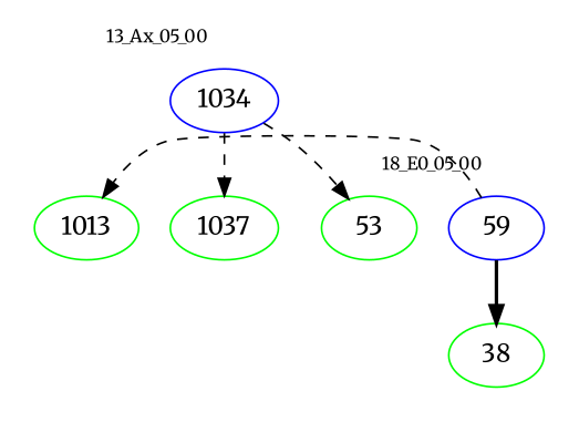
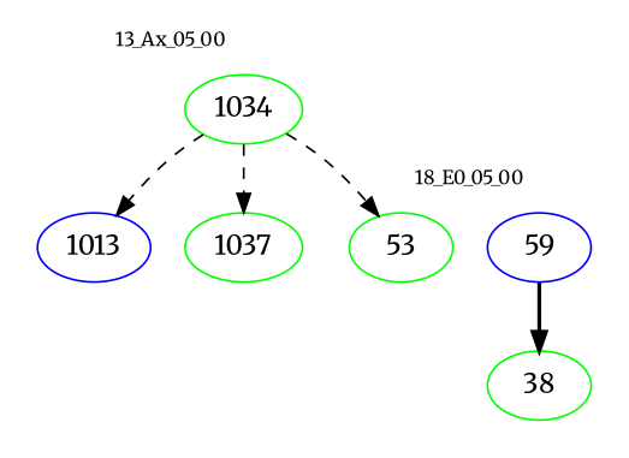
  digraph {
    fontname=Merriweather
    node [color=green fontname=Merriweather]
    edge [color=black fontname=Merriweather style=dashed]
-   n1 [color=blue label=1034]
-   n2 [label=1013]
+   n1 [label=1034]
+   n2 [color=blue label=1013]
    n3 [label=1037]
    n4 [color=blue label=59]
    n5 [label=53]
    n6 [label=38]
    subgraph cluster_1 {
      color=white
      fontsize=10
      label="13_Ax_05_00"
      n1
      n2
      n3
    }
    subgraph cluster_2 {
      color=white
      fontsize=10
      label="18_E0_05_00"
      n4
      n5
      n6
    }
-   n4 -> n2
+   n1 -> n2
    n1 -> n3
    n1 -> n5
    n4 -> n6 [style=bold]
  }
